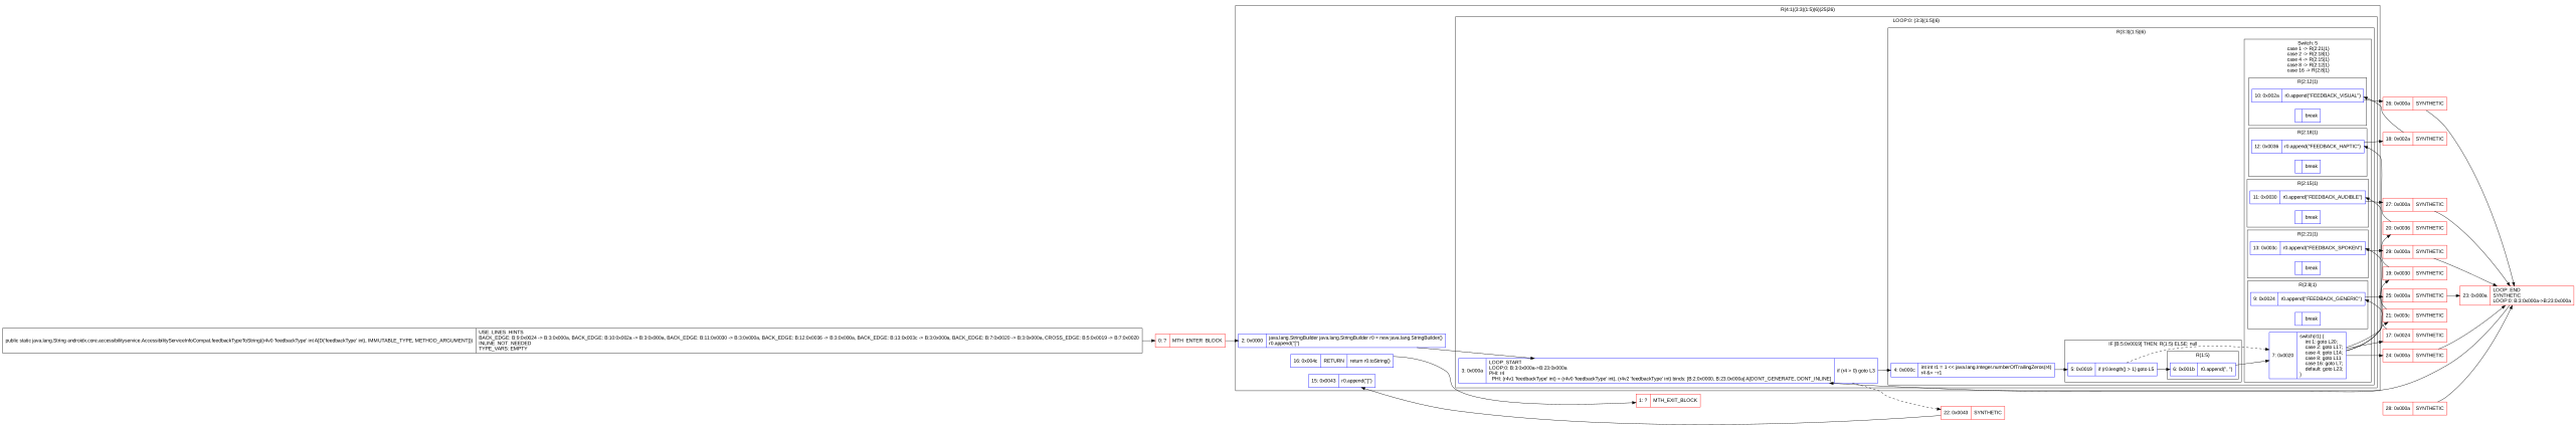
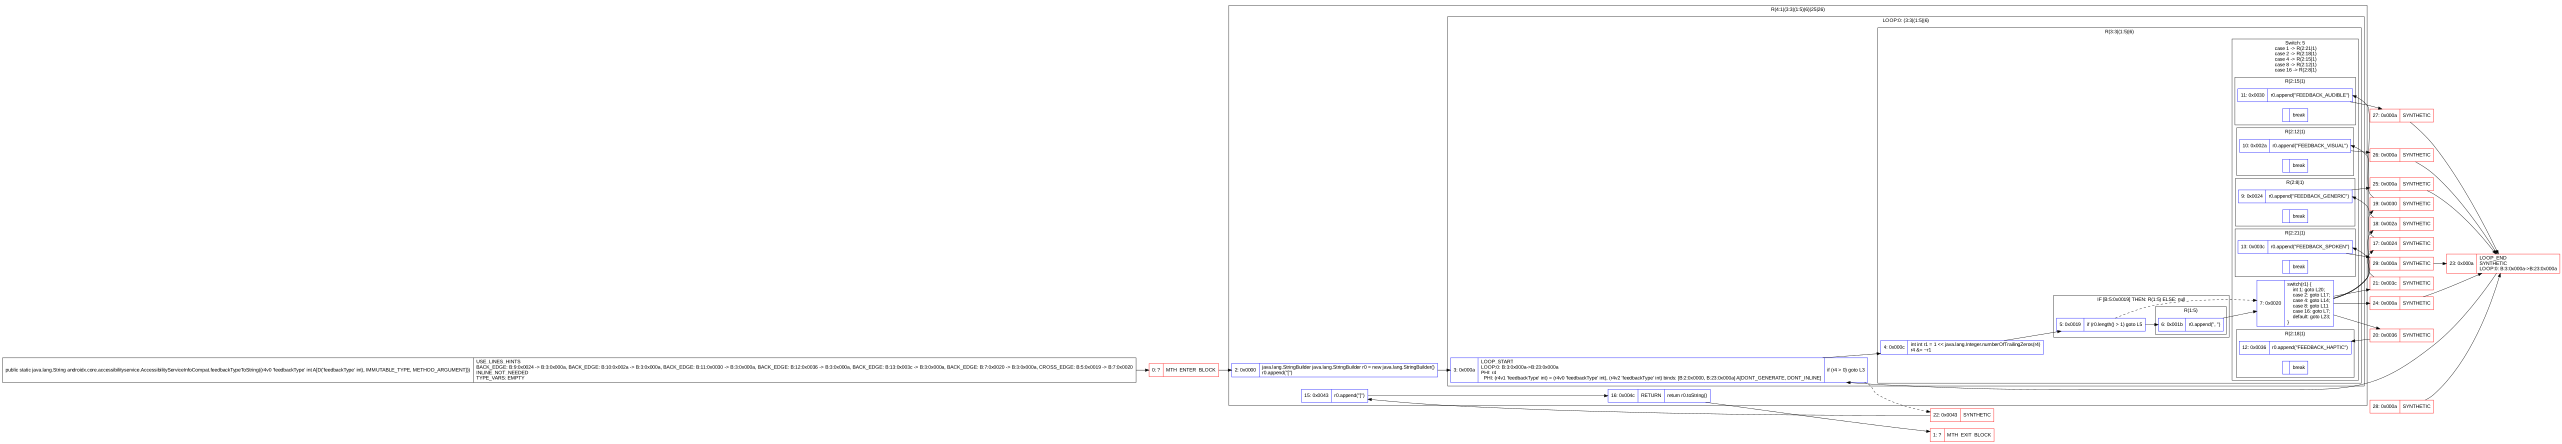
  digraph {
    fontname="Liberation Sans"
    rankdir=LR
    node [color=blue fontname="Liberation Sans" shape=record]
    edge [fontname="Liberation Sans"]
    n1 [label="{6\:\ 0x001b|r0.append(\", \")\l}"]
    n2 [label="{5\:\ 0x0019|if (r0.length() \> 1) goto L5\l}"]
    n3 [label="{13\:\ 0x003c|r0.append(\"FEEDBACK_SPOKEN\")\l}"]
    n4 [label="{|break\l}"]
    n5 [label="{12\:\ 0x0036|r0.append(\"FEEDBACK_HAPTIC\")\l}"]
    n6 [label="{|break\l}"]
    n7 [label="{11\:\ 0x0030|r0.append(\"FEEDBACK_AUDIBLE\")\l}"]
    n8 [label="{|break\l}"]
    n9 [label="{10\:\ 0x002a|r0.append(\"FEEDBACK_VISUAL\")\l}"]
    n10 [label="{|break\l}"]
    n11 [label="{9\:\ 0x0024|r0.append(\"FEEDBACK_GENERIC\")\l}"]
    n12 [label="{|break\l}"]
    n13 [label="{7\:\ 0x0020|switch(r1) \{\l    int 1: goto L20;\l    case 2: goto L17;\l    case 4: goto L14;\l    case 8: goto L11;\l    case 16: goto L7;\l    default: goto L23;\l\}\l}"]
    n14 [label="{4\:\ 0x000c|int int r1 = 1 \<\< java.lang.Integer.numberOfTrailingZeros(r4)\lr4 &= ~r1\l}"]
    n15 [label="{3\:\ 0x000a|LOOP_START\lLOOP:0: B:3:0x000a\-\>B:23:0x000a\lPHI: r4 \l  PHI: (r4v1 'feedbackType' int) = (r4v0 'feedbackType' int), (r4v2 'feedbackType' int) binds: [B:2:0x0000, B:23:0x000a] A[DONT_GENERATE, DONT_INLINE]\l|if (r4 \> 0) goto L3\l}"]
    n16 [label="{2\:\ 0x0000|java.lang.StringBuilder java.lang.StringBuilder r0 = new java.lang.StringBuilder()\lr0.append(\"[\")\l}"]
    n17 [label="{15\:\ 0x0043|r0.append(\"]\")\l}"]
    n18 [label="{16\:\ 0x004c|RETURN\l|return r0.toString()\l}"]
    n19 [color=red label="{29\:\ 0x000a|SYNTHETIC\l}"]
    n20 [color=red label="{27\:\ 0x000a|SYNTHETIC\l}"]
    n21 [color=red label="{26\:\ 0x000a|SYNTHETIC\l}"]
    n22 [color=red label="{25\:\ 0x000a|SYNTHETIC\l}"]
    n23 [color=red label="{17\:\ 0x0024|SYNTHETIC\l}"]
    n24 [color=red label="{18\:\ 0x002a|SYNTHETIC\l}"]
    n25 [color=red label="{19\:\ 0x0030|SYNTHETIC\l}"]
    n26 [color=red label="{20\:\ 0x0036|SYNTHETIC\l}"]
    n27 [color=red label="{21\:\ 0x003c|SYNTHETIC\l}"]
    n28 [color=red label="{24\:\ 0x000a|SYNTHETIC\l}"]
    n29 [color=red label="{22\:\ 0x0043|SYNTHETIC\l}"]
    n30 [color=red label="{1\:\ ?|MTH_EXIT_BLOCK\l}"]
    n31 [color=red label="{23\:\ 0x000a|LOOP_END\lSYNTHETIC\lLOOP:0: B:3:0x000a\-\>B:23:0x000a\l}"]
    n32 [color=red label="{28\:\ 0x000a|SYNTHETIC\l}"]
    n33 [color=red label="{0\:\ ?|MTH_ENTER_BLOCK\l}"]
    n34 [label="{public static java.lang.String androidx.core.accessibilityservice.AccessibilityServiceInfoCompat.feedbackTypeToString((r4v0 'feedbackType' int A[D('feedbackType' int), IMMUTABLE_TYPE, METHOD_ARGUMENT]))  | USE_LINES_HINTS\lBACK_EDGE: B:9:0x0024 \-\> B:3:0x000a, BACK_EDGE: B:10:0x002a \-\> B:3:0x000a, BACK_EDGE: B:11:0x0030 \-\> B:3:0x000a, BACK_EDGE: B:12:0x0036 \-\> B:3:0x000a, BACK_EDGE: B:13:0x003c \-\> B:3:0x000a, BACK_EDGE: B:7:0x0020 \-\> B:3:0x000a, CROSS_EDGE: B:5:0x0019 \-\> B:7:0x0020\lINLINE_NOT_NEEDED\lTYPE_VARS: EMPTY\l}" color=""]
    subgraph cluster_1 {
      label="R(4:1|(3:3|(1:5)|6)|25|26)"
      n16
      n17
      n18
      subgraph cluster_2 {
        label="LOOP:0: (3:3|(1:5)|6)"
        n15
        subgraph cluster_3 {
          label="R(3:3|(1:5)|6)"
          n14
          subgraph cluster_4 {
            label="IF [B:5:0x0019] THEN: R(1:5) ELSE: null"
            n2
            subgraph cluster_5 {
              label="R(1:5)"
              n1
            }
          }
          subgraph cluster_6 {
            label="Switch: 5\n case 1 -> R(2:21|1)\n case 2 -> R(2:18|1)\n case 4 -> R(2:15|1)\n case 8 -> R(2:12|1)\n case 16 -> R(2:8|1)"
            n13
            subgraph cluster_7 {
              label="R(2:21|1)"
              n3
              n4
            }
            subgraph cluster_8 {
              label="R(2:18|1)"
              n5
              n6
            }
            subgraph cluster_9 {
              label="R(2:15|1)"
              n7
              n8
            }
            subgraph cluster_10 {
              label="R(2:12|1)"
              n9
              n10
            }
            subgraph cluster_11 {
              label="R(2:8|1)"
              n11
              n12
            }
          }
        }
      }
    }
    n1 -> n13
    n2 -> n1
    n2 -> n13 [style=dashed]
    n3 -> n19
    n7 -> n20
    n9 -> n21
    n11 -> n22
    n13 -> n23
-   n5 -> n24
+   n13 -> n24
    n13 -> n25
    n13 -> n26
    n13 -> n27
    n13 -> n28
    n14 -> n2
    n15 -> n14
    n15 -> n29 [style=dashed]
    n16 -> n15
+   n17 -> n18
    n18 -> n30
    n19 -> n31
    n20 -> n31
    n21 -> n31
    n22 -> n31
    n23 -> n11
    n24 -> n9
    n25 -> n7
    n26 -> n5
    n27 -> n3
    n28 -> n31
    n29 -> n17
    n31 -> n15
    n32 -> n31
    n33 -> n16
    n34 -> n33
  }
